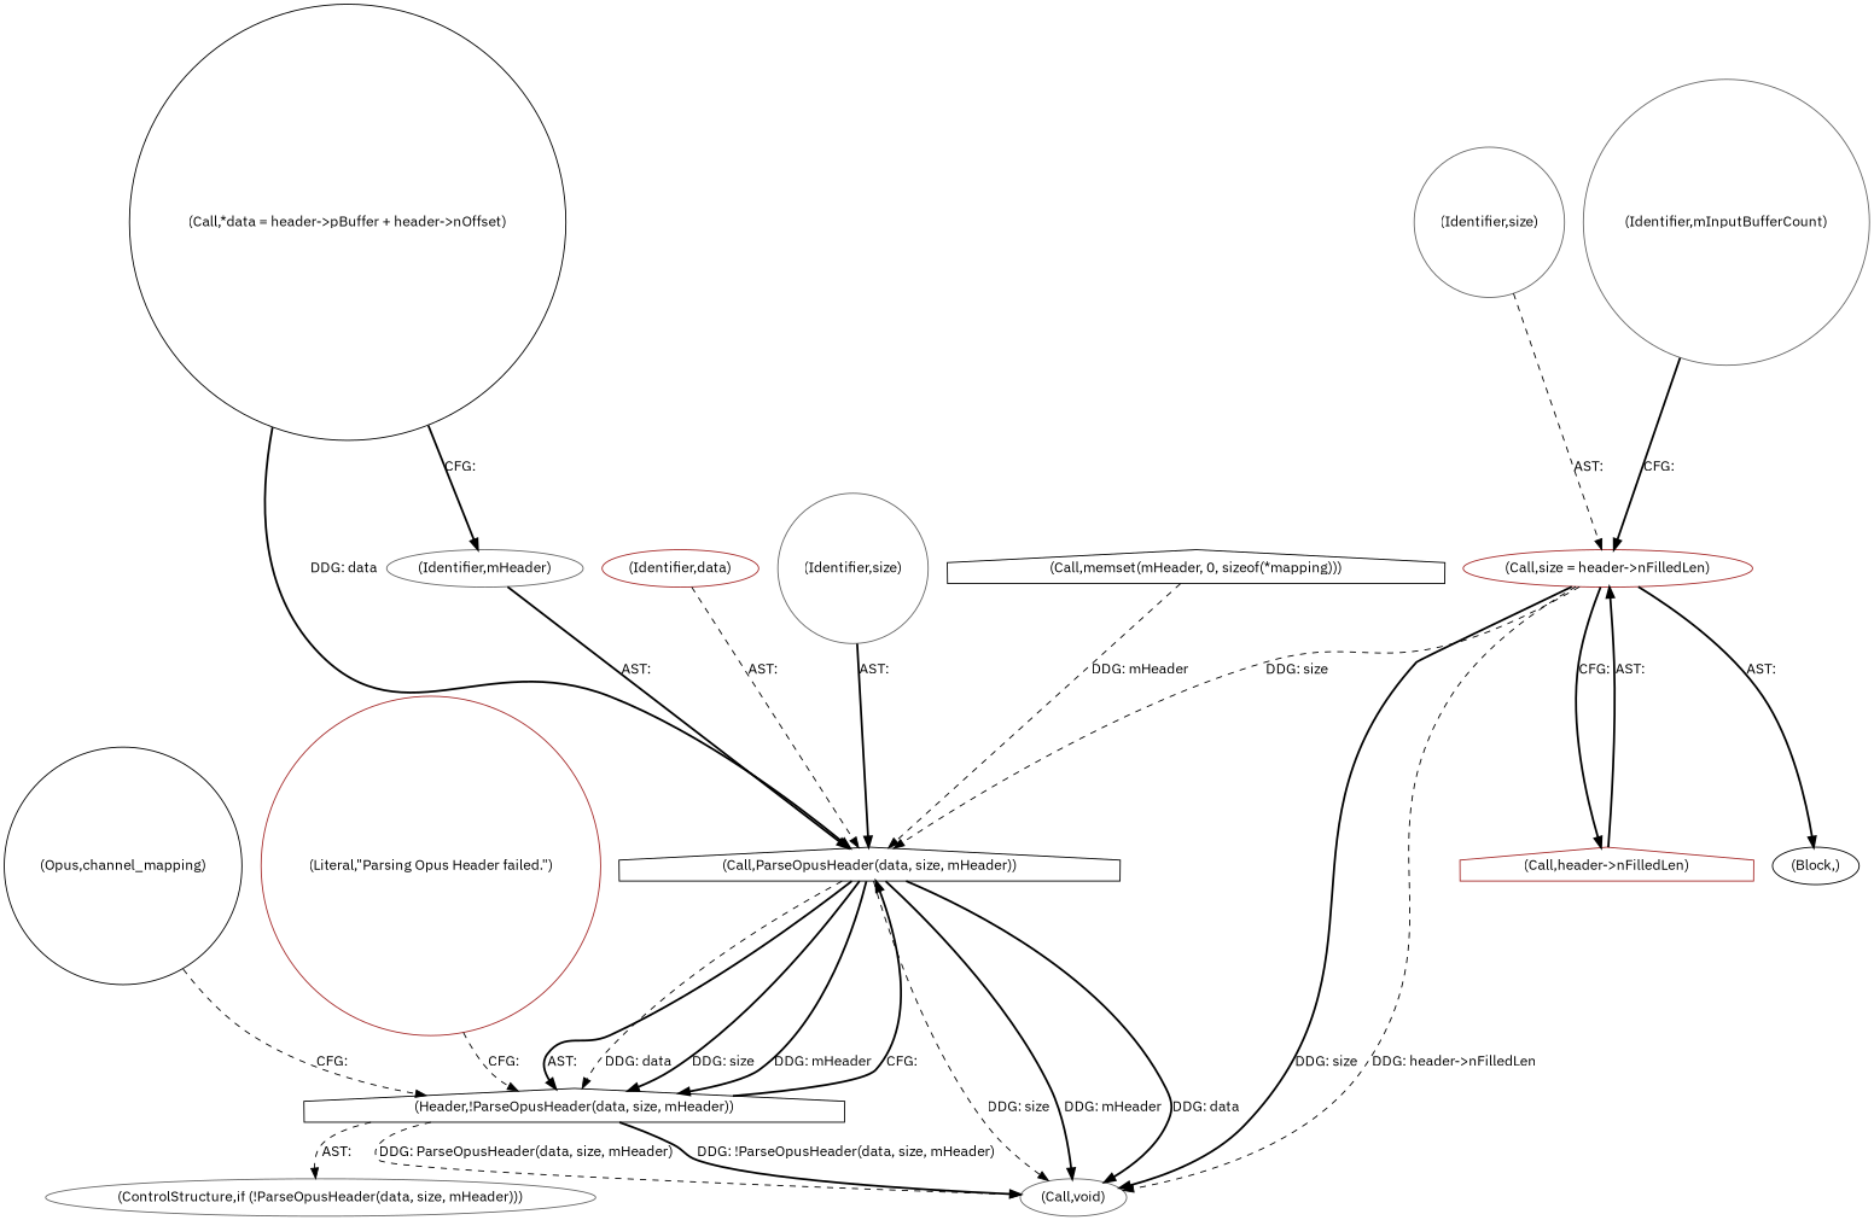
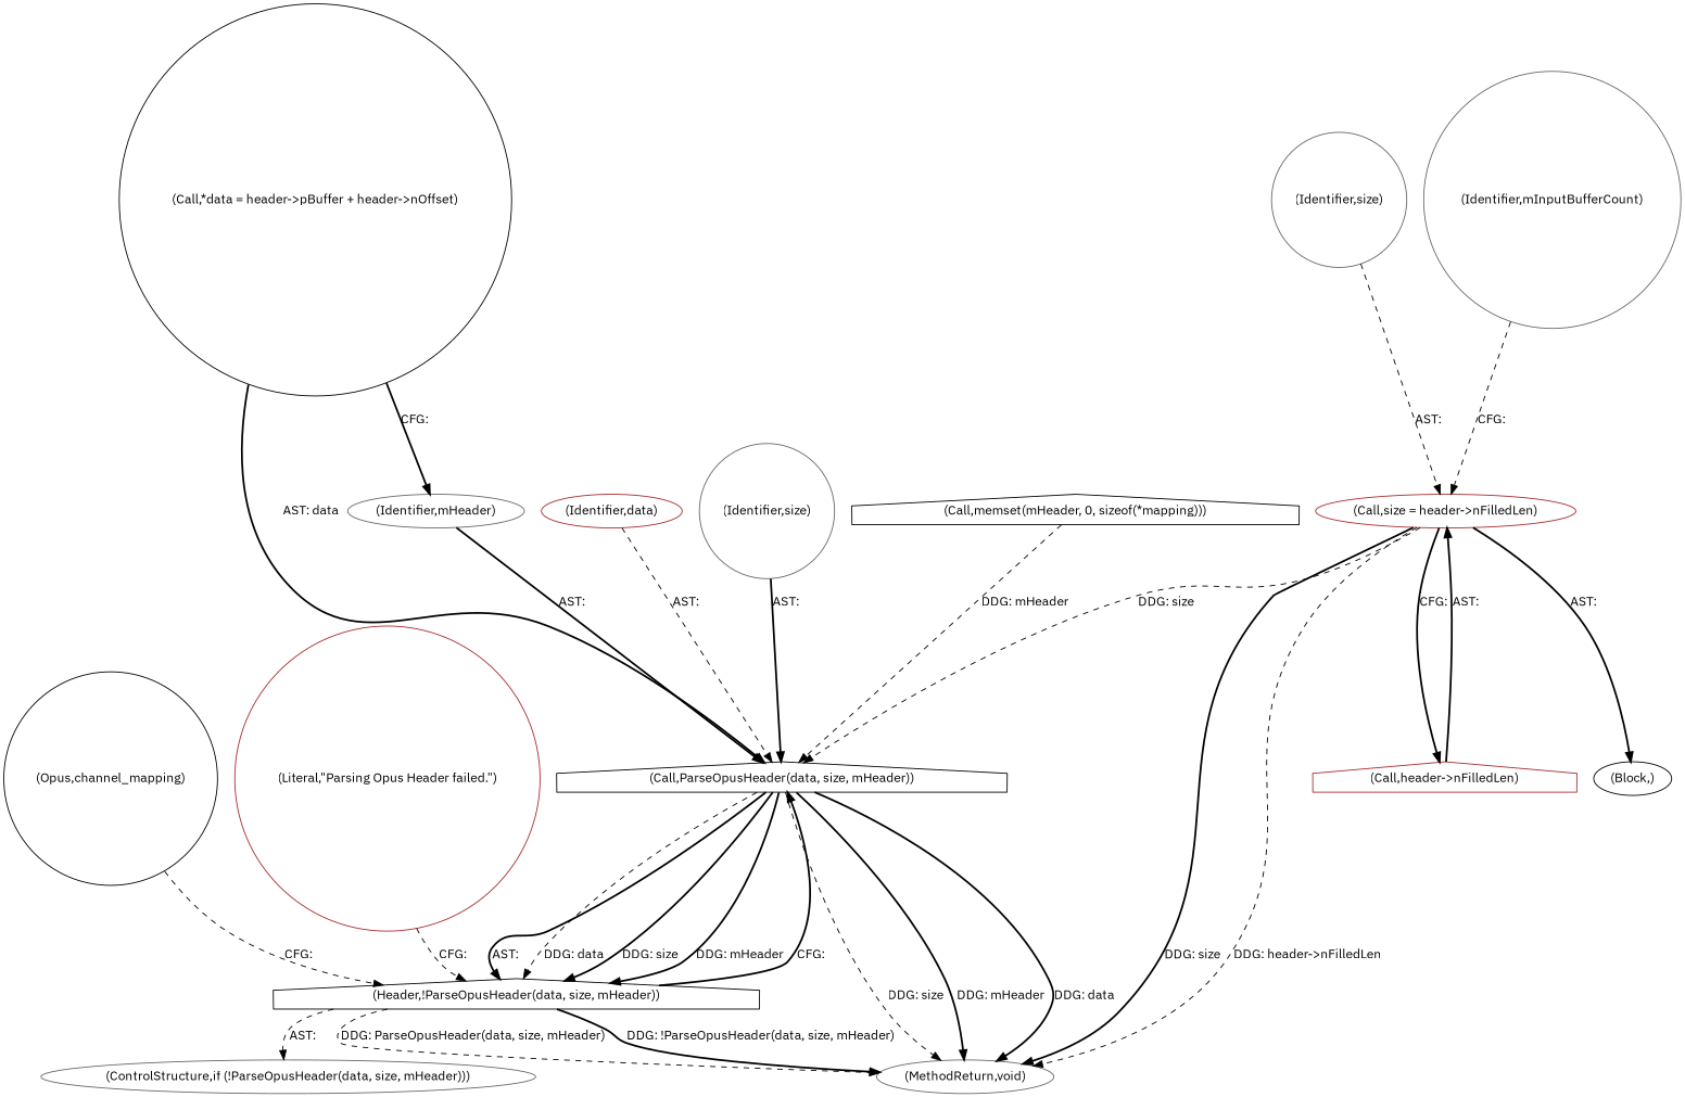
  digraph {
    fontname="IBM Plex Sans"
    node [color=black fontname="IBM Plex Sans" shape=ellipse]
    edge [fontname="IBM Plex Sans" style=bold]
    n1 [color=brown label="(Call,size = header->nFilledLen)"]
    n2 [label="(Call,ParseOpusHeader(data, size, mHeader))" shape=house]
-   n3 [color=gray40 label="(Call,void)"]
+   n3 [color=gray40 label="(MethodReturn,void)"]
    n4 [color=brown label="(Call,header->nFilledLen)" shape=house]
    n5 [label="(Block,)"]
    n6 [label="(Header,!ParseOpusHeader(data, size, mHeader))" shape=house]
    n7 [color=gray40 label="(ControlStructure,if (!ParseOpusHeader(data, size, mHeader)))"]
    n8 [color=gray40 label="(Identifier,mHeader)"]
    n9 [color=gray40 label="(Identifier,size)" shape=circle]
    n10 [color=gray40 label="(Identifier,mInputBufferCount)" shape=circle]
    n11 [color=brown label="(Identifier,data)"]
    n12 [label="(Opus,channel_mapping)" shape=circle]
    n13 [color=gray40 label="(Identifier,size)" shape=circle]
    n14 [label="(Call,*data = header->pBuffer + header->nOffset)" shape=circle]
    n15 [label="(Call,memset(mHeader, 0, sizeof(*mapping)))" shape=house]
    n16 [color=brown label="(Literal,\"Parsing Opus Header failed.\")" shape=circle]
    n1 -> n2 [label="DDG: size" style=dashed]
    n1 -> n3 [label="DDG: size"]
    n1 -> n3 [label="DDG: header->nFilledLen" style=dashed]
    n1 -> n4 [label="CFG: "]
    n1 -> n5 [label="AST: "]
    n2 -> n3 [label="DDG: size" style=dashed]
    n2 -> n3 [label="DDG: mHeader"]
    n2 -> n3 [label="DDG: data"]
    n2 -> n6 [label="AST: "]
    n2 -> n6 [label="DDG: data" style=dashed]
    n2 -> n6 [label="DDG: size"]
    n2 -> n6 [label="DDG: mHeader"]
    n4 -> n1 [label="AST: "]
    n6 -> n2 [label="CFG: "]
    n6 -> n3 [label="DDG: ParseOpusHeader(data, size, mHeader)" style=dashed]
    n6 -> n3 [label="DDG: !ParseOpusHeader(data, size, mHeader)"]
    n6 -> n7 [label="AST: " style=dashed]
    n8 -> n2 [label="AST: "]
    n9 -> n1 [label="AST: " style=dashed]
-   n10 -> n1 [label="CFG: "]
+   n10 -> n1 [label="CFG: " style=dashed]
    n11 -> n2 [label="AST: " style=dashed]
    n12 -> n6 [label="CFG: " style=dashed]
    n13 -> n2 [label="AST: "]
-   n14 -> n2 [label="DDG: data"]
+   n14 -> n2 [label="AST: data"]
    n14 -> n8 [label="CFG: "]
    n15 -> n2 [label="DDG: mHeader" style=dashed]
    n16 -> n6 [label="CFG: " style=dashed]
  }
